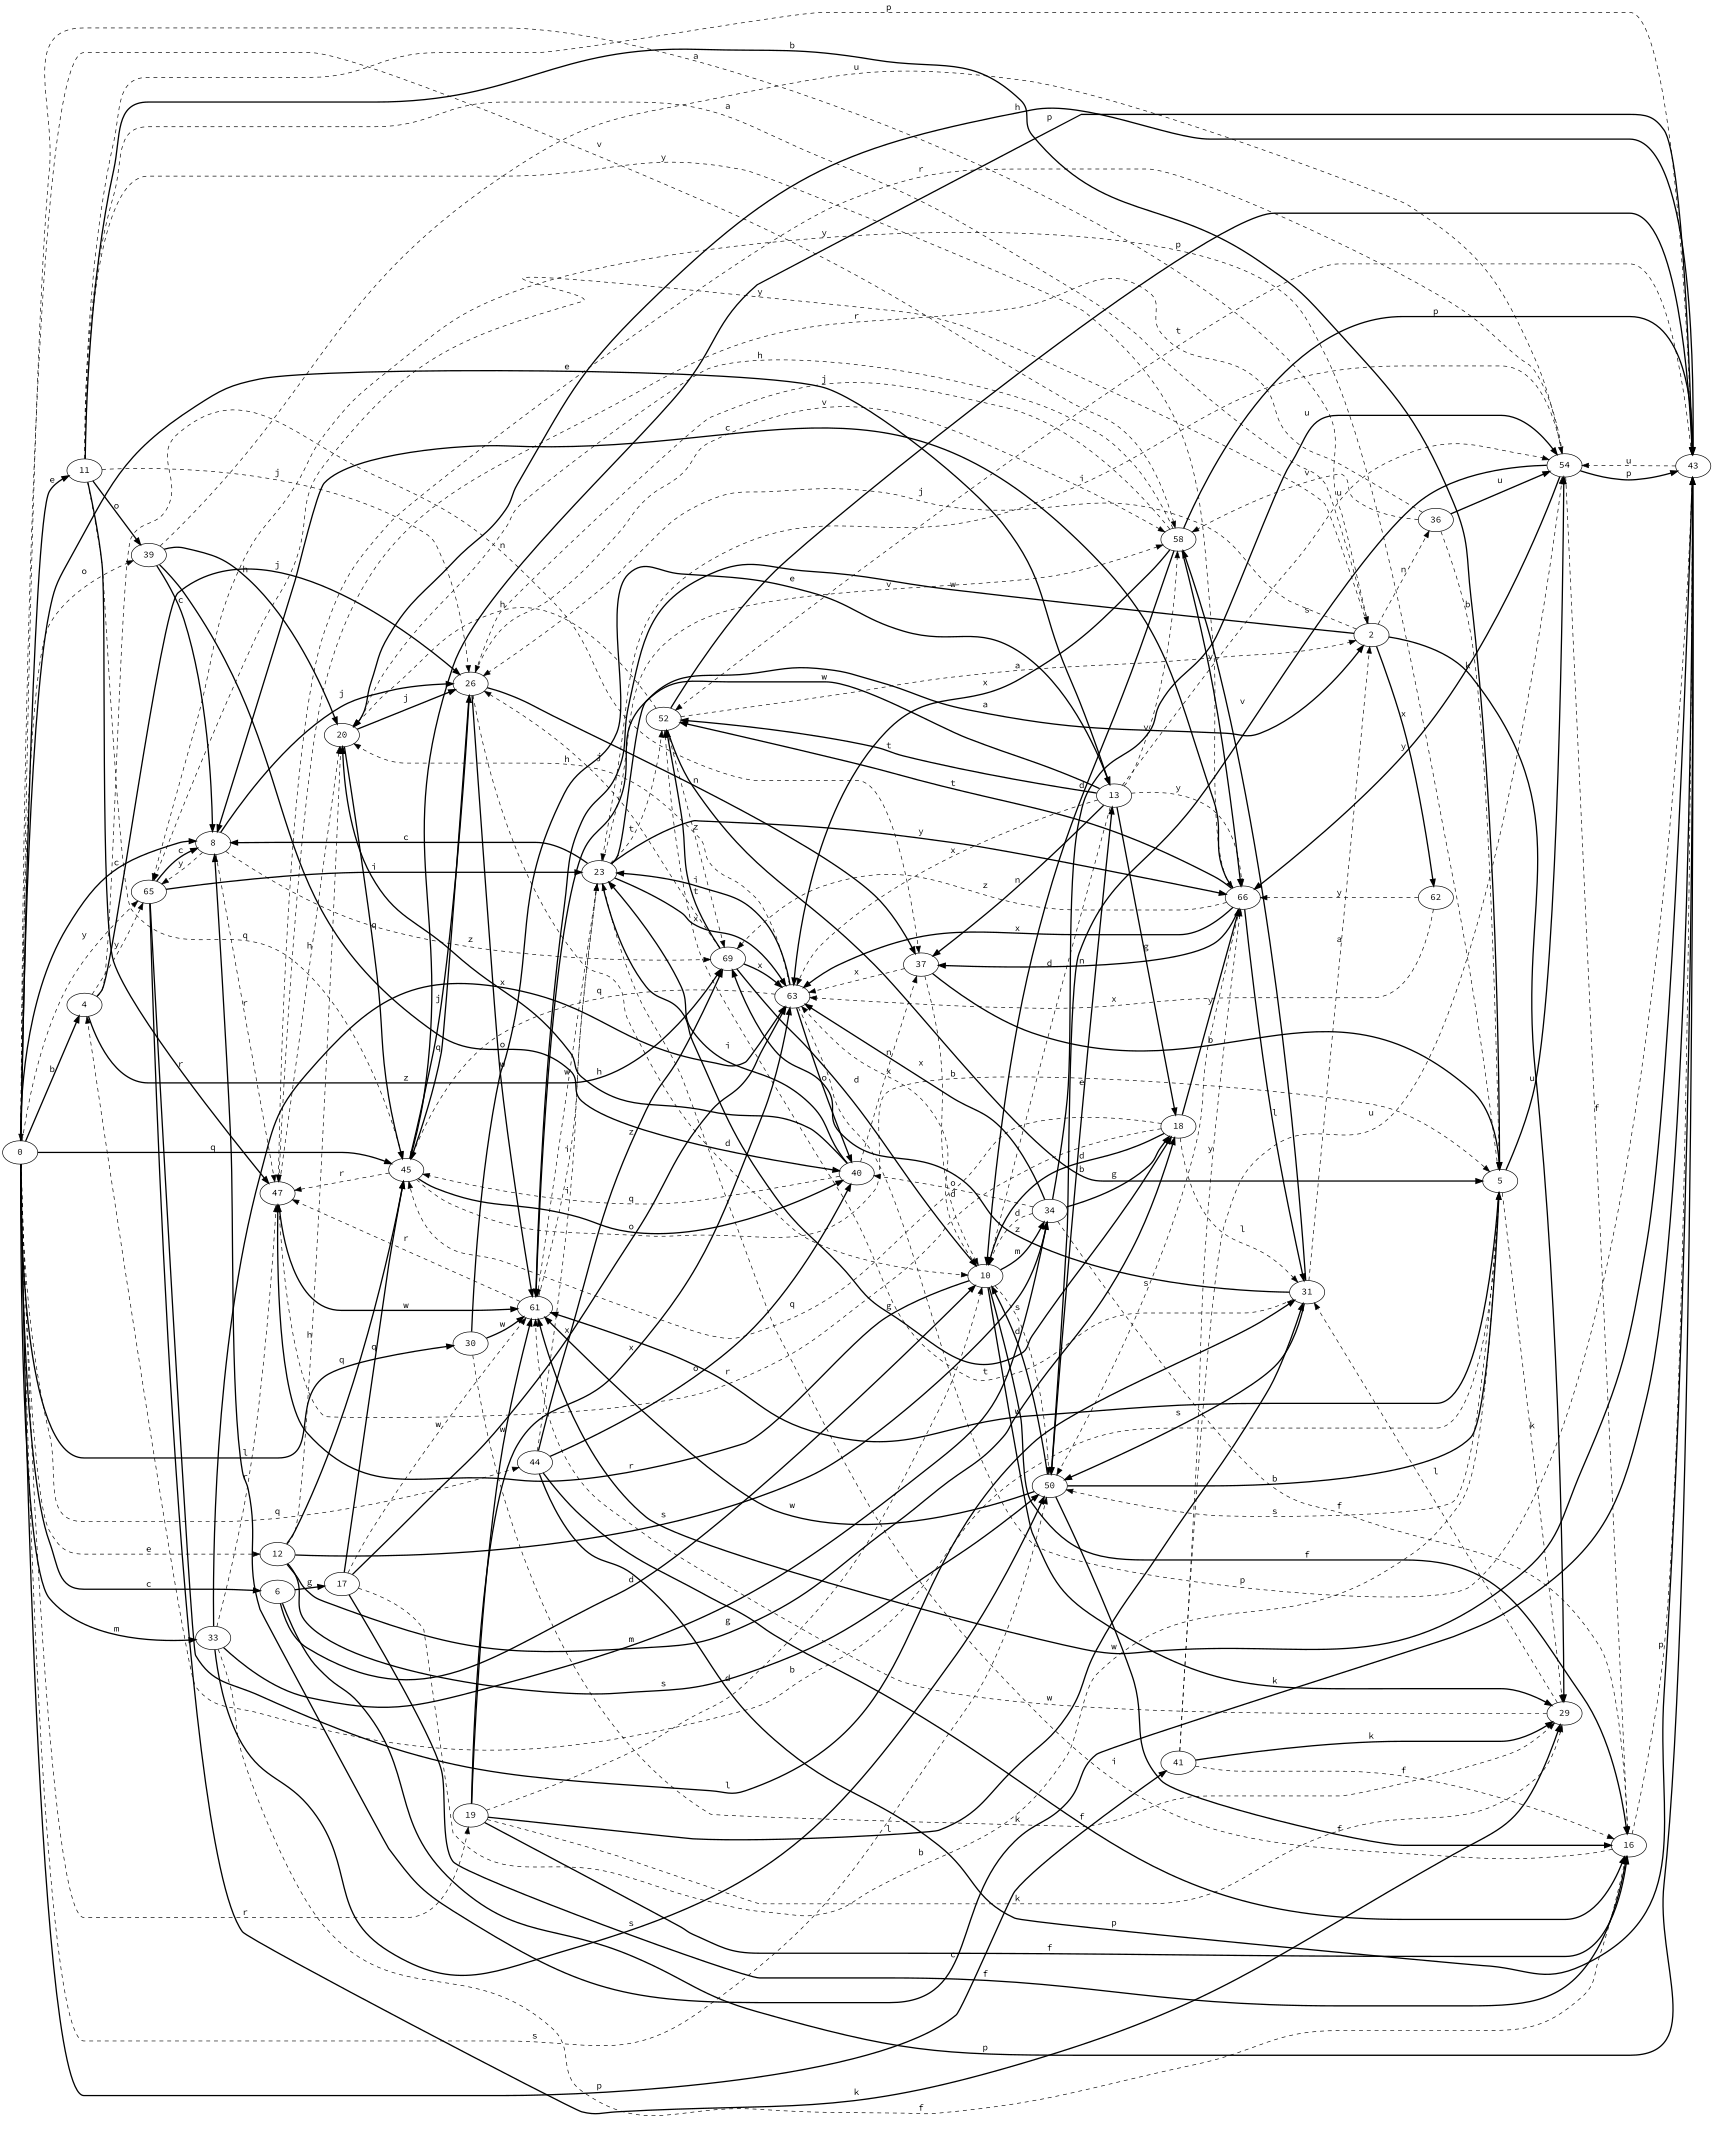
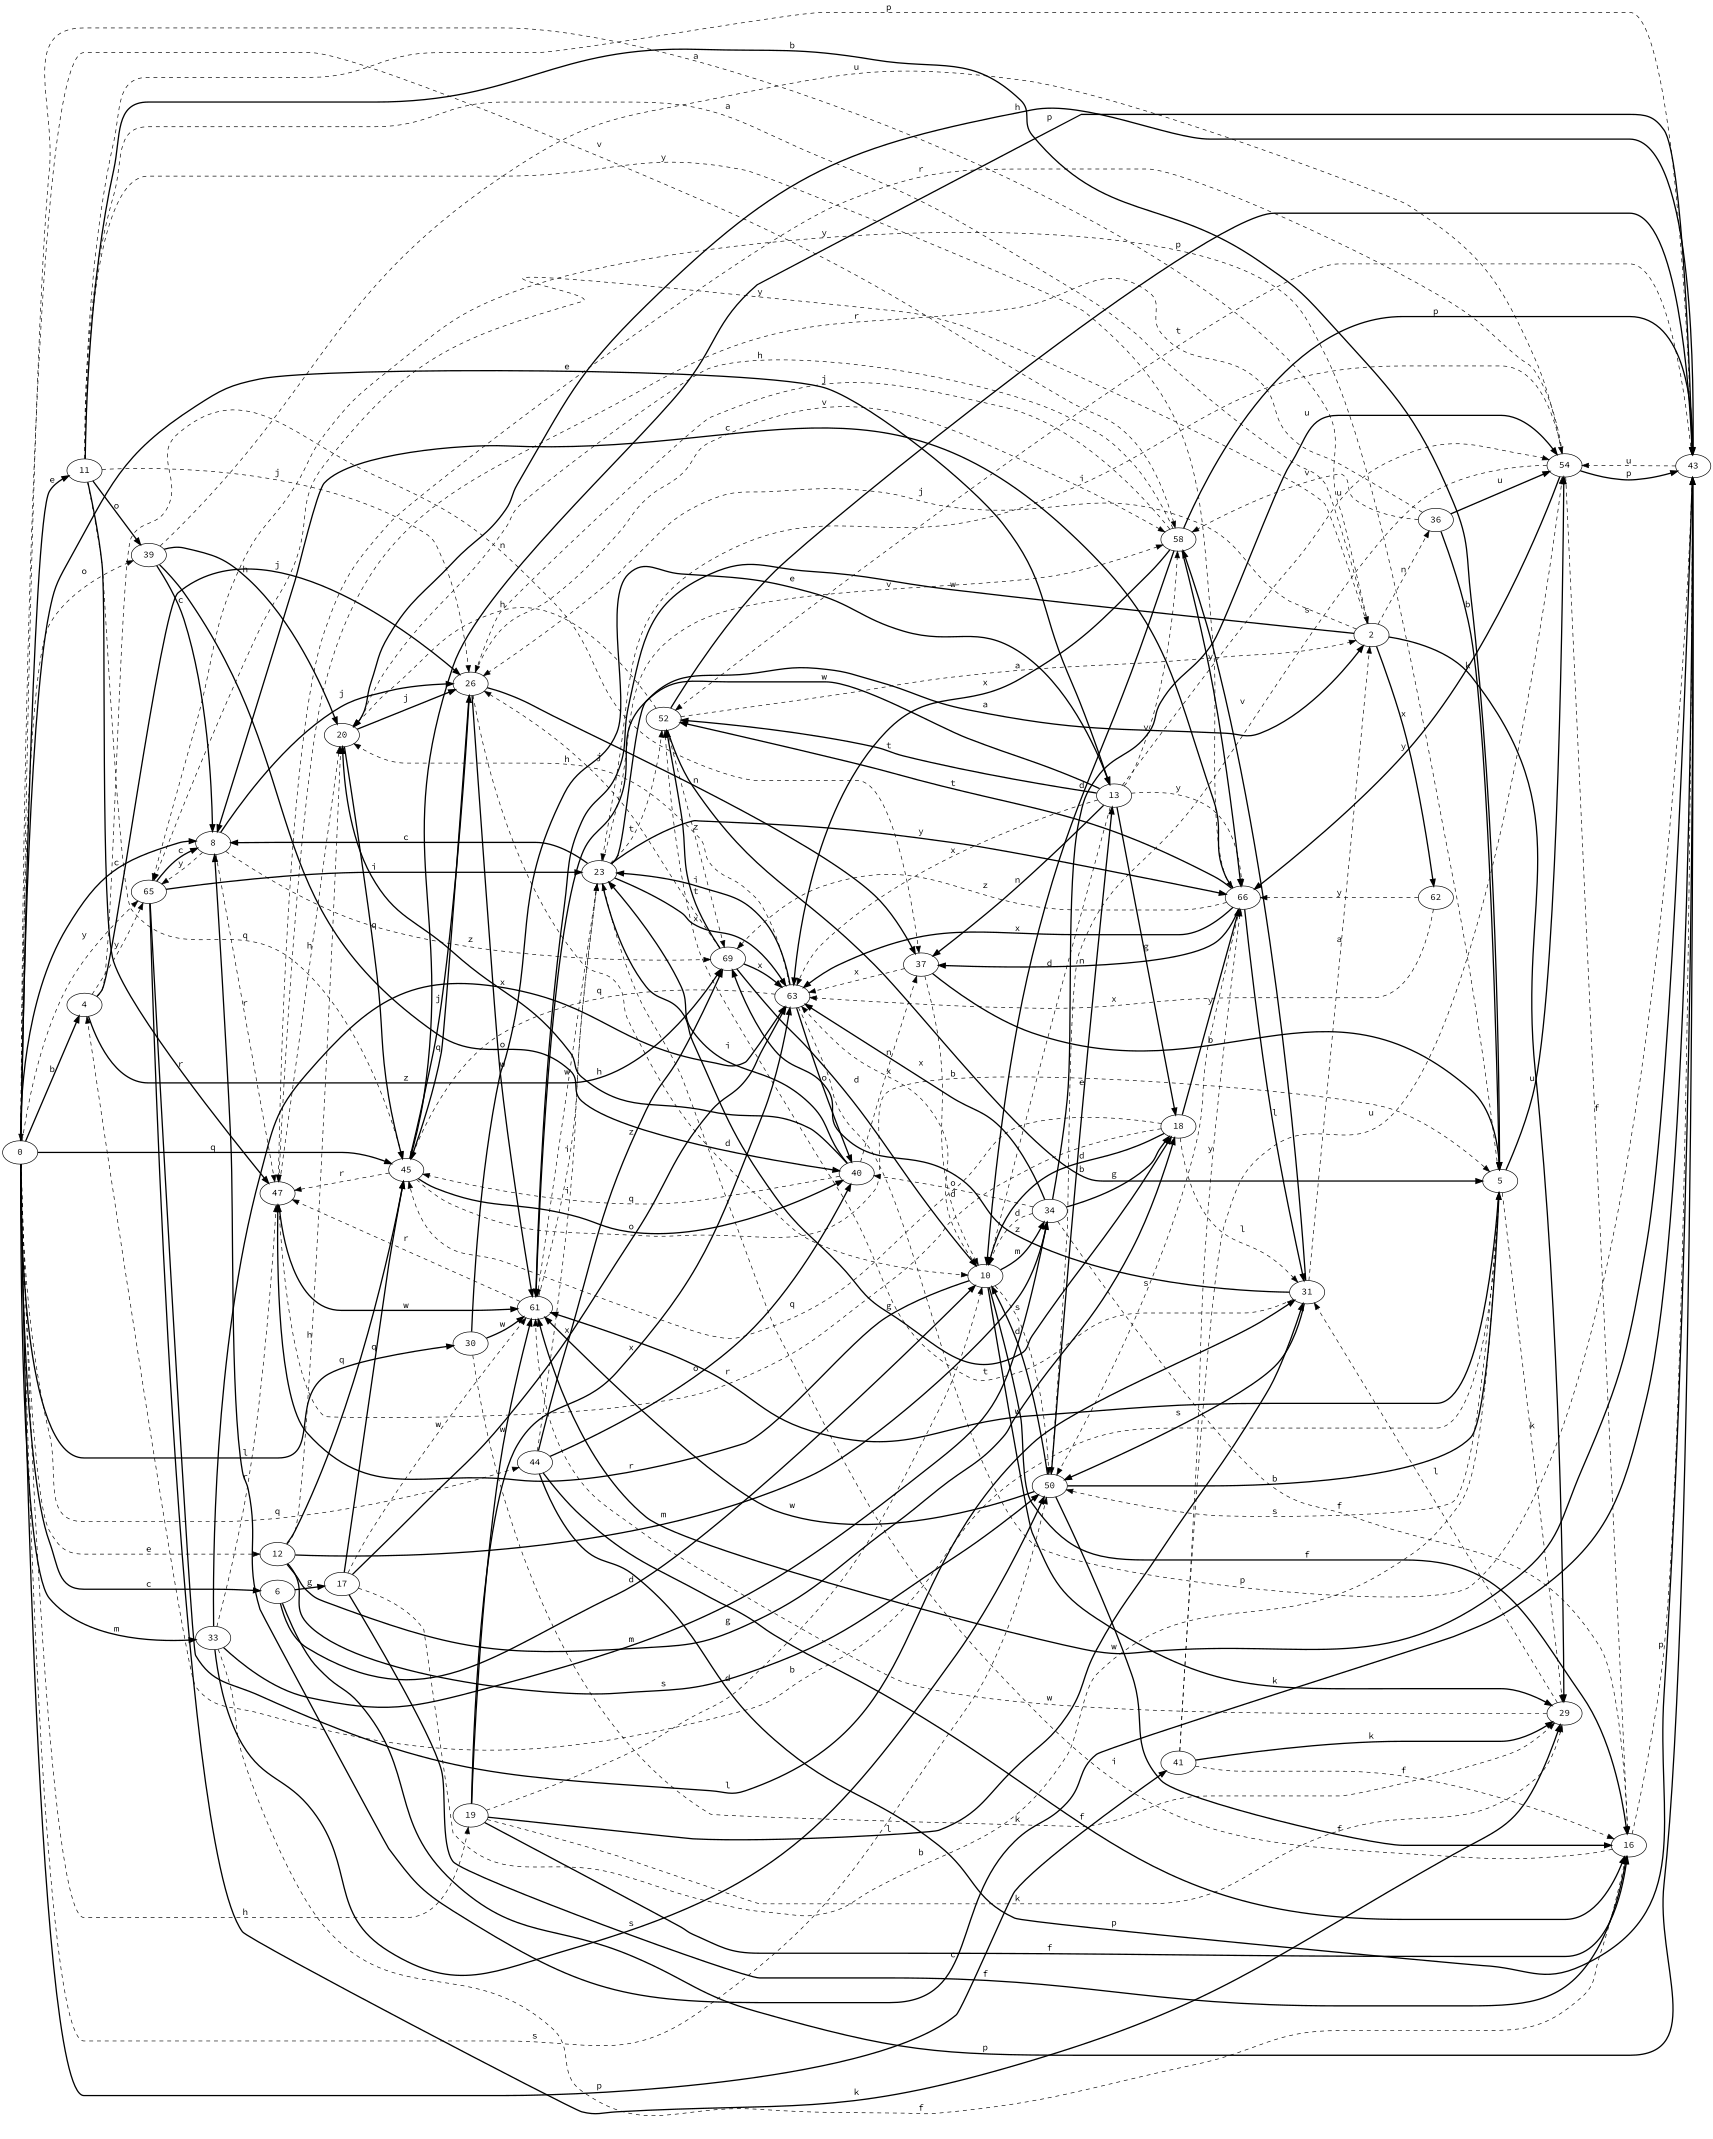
  strict digraph {
    fontname="Source Code Pro"
    rankdir=LR
    node [fontname="Source Code Pro"]
    edge [fontname="Source Code Pro" style=bold]
    0
    4
    6
    8
    11
    12
    13
    19
    30
    33
    39
    41
    44
    45
    50
    58
    65
    26
    37
    69
    10
    17
    43
    47
    2
    5
    66
    34
    18
    20
    61
    54
    63
    52
    29
    16
    31
    40
    23
    36
    62
    0 -> 4 [label=b]
    0 -> 6 [label=c]
    0 -> 8 [label=c]
    0 -> 11 [label=e]
    0 -> 12 [label=e style=dashed]
    0 -> 13 [label=e]
-   0 -> 19 [label=r style=dashed]
+   0 -> 19 [label=h style=dashed]
    0 -> 30 [label=l]
    0 -> 33 [label=m]
    0 -> 39 [label=o style=dashed]
    0 -> 41 [label=p]
    0 -> 44 [label=q style=dashed]
    0 -> 45 [label=q]
    0 -> 50 [label=s style=dashed]
    0 -> 58 [label=v style=dashed]
    0 -> 65 [label=y style=dashed]
    4 -> 65 [label=y style=dashed]
    4 -> 26 [label=j]
    4 -> 37 [label=n style=dashed]
    4 -> 69 [label=z]
    6 -> 10 [label=d]
    6 -> 17 [label=g]
    6 -> 43 [label=p]
    8 -> 65 [label=y style=dashed]
    8 -> 26 [label=j]
    8 -> 69 [label=z style=dashed]
    8 -> 47 [label=r style=dashed]
    11 -> 39 [label=o]
    11 -> 45 [label=q style=dashed]
    11 -> 26 [label=j style=dashed]
    11 -> 43 [label=p style=dashed]
    11 -> 47 [label=r]
    11 -> 2 [label=a style=dashed]
    11 -> 5 [label=b]
    11 -> 66 [label=y style=dashed]
    12 -> 45 [label=q]
    12 -> 50 [label=s]
-   12 -> 34 [label=s]
+   12 -> 34 [label=m]
    12 -> 18 [label=g]
    12 -> 20 [label=h style=dashed]
    13 -> 58 [label=v style=dashed]
    13 -> 37 [label=n]
    13 -> 10 [label=d style=dashed]
    13 -> 66 [label=y style=dashed]
    13 -> 18 [label=g]
    13 -> 61 [label=w]
    13 -> 54 [label=u style=dashed]
    13 -> 63 [label=x style=dashed]
    13 -> 52 [label=t]
    19 -> 10 [label=d style=dashed]
    19 -> 61 [label=w]
    19 -> 63 [label=x]
    19 -> 29 [label=k style=dashed]
    19 -> 16 [label=f]
    19 -> 31 [label=l]
    30 -> 13 [label=e]
    30 -> 61 [label=w]
    30 -> 29 [label=k style=dashed]
    33 -> 50 [label=s]
    33 -> 47 [label=r style=dashed]
    33 -> 34 [label=m]
    33 -> 63 [label=x]
    33 -> 16 [label=f style=dashed]
    39 -> 8 [label=c]
    39 -> 20 [label=h]
    39 -> 54 [label=u style=dashed]
    39 -> 40 [label=o]
    41 -> 66 [label=y style=dashed]
    41 -> 54 [label=u style=dashed]
    41 -> 29 [label=k]
    41 -> 16 [label=f style=dashed]
    44 -> 69 [label=z]
    44 -> 43 [label=p]
    44 -> 16 [label=f]
    44 -> 40 [label=o]
    44 -> 23 [label=i style=dashed]
    45 -> 26 [label=j]
    45 -> 43 [label=p]
    45 -> 47 [label=r style=dashed]
    45 -> 5 [label=b style=dashed]
    45 -> 40 [label=o]
    50 -> 13 [label=e]
    50 -> 10 [label=d]
    50 -> 5 [label=b]
    50 -> 61 [label=w]
    50 -> 16 [label=f]
    58 -> 26 [label=j style=dashed]
    58 -> 10 [label=d]
    58 -> 43 [label=p]
    58 -> 66 [label=y]
    58 -> 20 [label=h style=dashed]
    58 -> 63 [label=x]
    65 -> 8 [label=c]
    65 -> 29 [label=k]
    65 -> 31 [label=l]
    65 -> 23 [label=i]
    26 -> 45 [label=q]
    26 -> 58 [label=v style=dashed]
    26 -> 37 [label=n]
    26 -> 10 [label=d style=dashed]
    26 -> 61 [label=w]
    37 -> 10 [label=d style=dashed]
    37 -> 5 [label=b]
    37 -> 63 [label=x style=dashed]
    69 -> 26 [label=j style=dashed]
    69 -> 10 [label=d]
    69 -> 63 [label=x]
    69 -> 52 [label=t]
    10 -> 50 [label=s style=dashed]
    10 -> 47 [label=r]
    10 -> 34 [label=m]
    10 -> 63 [label=x style=dashed]
    10 -> 29 [label=k]
    10 -> 16 [label=f]
    17 -> 45 [label=q]
    17 -> 5 [label=b style=dashed]
    17 -> 61 [label=w style=dashed]
    17 -> 63 [label=x]
    17 -> 16 [label=f]
    43 -> 8 [label=c]
    43 -> 20 [label=h]
    43 -> 61 [label=w]
    43 -> 54 [label=u style=dashed]
    43 -> 52 [label=t style=dashed]
    47 -> 20 [label=h style=dashed]
    47 -> 61 [label=w]
    2 -> 0 [label=a style=dashed]
    2 -> 65 [label=y style=dashed]
    2 -> 26 [label=j style=dashed]
    2 -> 61 [label=w]
    2 -> 29 [label=k]
    2 -> 36 [label=n style=dashed]
    2 -> 62 [label=x]
    5 -> 4 [label=b style=dashed]
    5 -> 50 [label=s style=dashed]
    5 -> 65 [label=y style=dashed]
    5 -> 61 [label=w]
    5 -> 54 [label=u]
    5 -> 29 [label=k style=dashed]
    66 -> 8 [label=c]
    66 -> 50 [label=s style=dashed]
    66 -> 37 [label=n]
    66 -> 69 [label=z style=dashed]
    66 -> 63 [label=x]
    66 -> 52 [label=t]
    66 -> 31 [label=l]
    34 -> 10 [label=d style=dashed]
    34 -> 18 [label=g]
    34 -> 54 [label=u]
    34 -> 63 [label=x]
    34 -> 16 [label=f style=dashed]
    34 -> 40 [label=o style=dashed]
    18 -> 45 [label=q style=dashed]
    18 -> 10 [label=d]
    18 -> 47 [label=r style=dashed]
    18 -> 66 [label=y]
    18 -> 31 [label=l style=dashed]
    20 -> 45 [label=q]
    20 -> 26 [label=j]
    61 -> 47 [label=r style=dashed]
    61 -> 23 [label=i style=dashed]
-   54 -> 50 [label=s]
+   54 -> 50 [label=s style=dashed]
    54 -> 43 [label=p]
    54 -> 47 [label=r style=dashed]
    54 -> 66 [label=y]
    54 -> 16 [label=f style=dashed]
    54 -> 23 [label=i style=dashed]
    63 -> 45 [label=q style=dashed]
    63 -> 43 [label=p style=dashed]
    63 -> 20 [label=h style=dashed]
    63 -> 40 [label=o]
    63 -> 23 [label=i]
    52 -> 69 [label=z style=dashed]
    52 -> 43 [label=p]
    52 -> 2 [label=a style=dashed]
    52 -> 5 [label=b]
    52 -> 20 [label=h style=dashed]
    29 -> 61 [label=w style=dashed]
    29 -> 31 [label=l style=dashed]
    16 -> 43 [label=p style=dashed]
    16 -> 23 [label=i style=dashed]
    31 -> 50 [label=s]
    31 -> 58 [label=v]
    31 -> 69 [label=z]
    31 -> 2 [label=a style=dashed]
    31 -> 52 [label=t style=dashed]
    40 -> 45 [label=q style=dashed]
    40 -> 37 [label=n style=dashed]
    40 -> 20 [label=h]
    40 -> 23 [label=i]
    23 -> 8 [label=c]
    23 -> 58 [label=v style=dashed]
    23 -> 2 [label=a]
    23 -> 66 [label=y]
    23 -> 18 [label=g]
    23 -> 61 [label=w style=dashed]
    23 -> 63 [label=x]
    23 -> 52 [label=t style=dashed]
    36 -> 58 [label=v style=dashed]
    36 -> 47 [label=r style=dashed]
-   36 -> 5 [label=b style=dashed]
+   36 -> 5 [label=b]
    36 -> 54 [label=u]
    62 -> 66 [label=y style=dashed]
    62 -> 63 [label=x style=dashed]
  }
